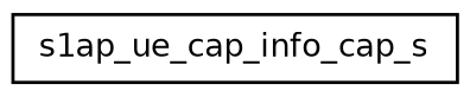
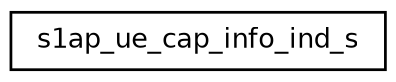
  digraph {
    rankdir=LR
-   n1 [color=black fillcolor=white fontname=Helvetica fontsize=10 height=0.2 label=s1ap_ue_cap_info_cap_s shape=record style=filled width=0.4]
+   n1 [color=black fillcolor=white fontname=Helvetica fontsize=10 height=0.2 label=s1ap_ue_cap_info_ind_s shape=record style=filled width=0.4]
  }
